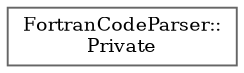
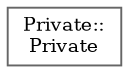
  digraph {
    rankdir=TB
    fontname="DejaVu Serif"
-   n1 [color=grey40 fillcolor=white fontname="DejaVu Serif" fontsize=10 height=0.2 label="FortranCodeParser::\lPrivate" shape=box style=filled width=0.4]
+   n1 [color=grey40 fillcolor=white fontname="DejaVu Serif" fontsize=10 height=0.2 label="Private::\lPrivate" shape=box style=filled width=0.4]
  }
